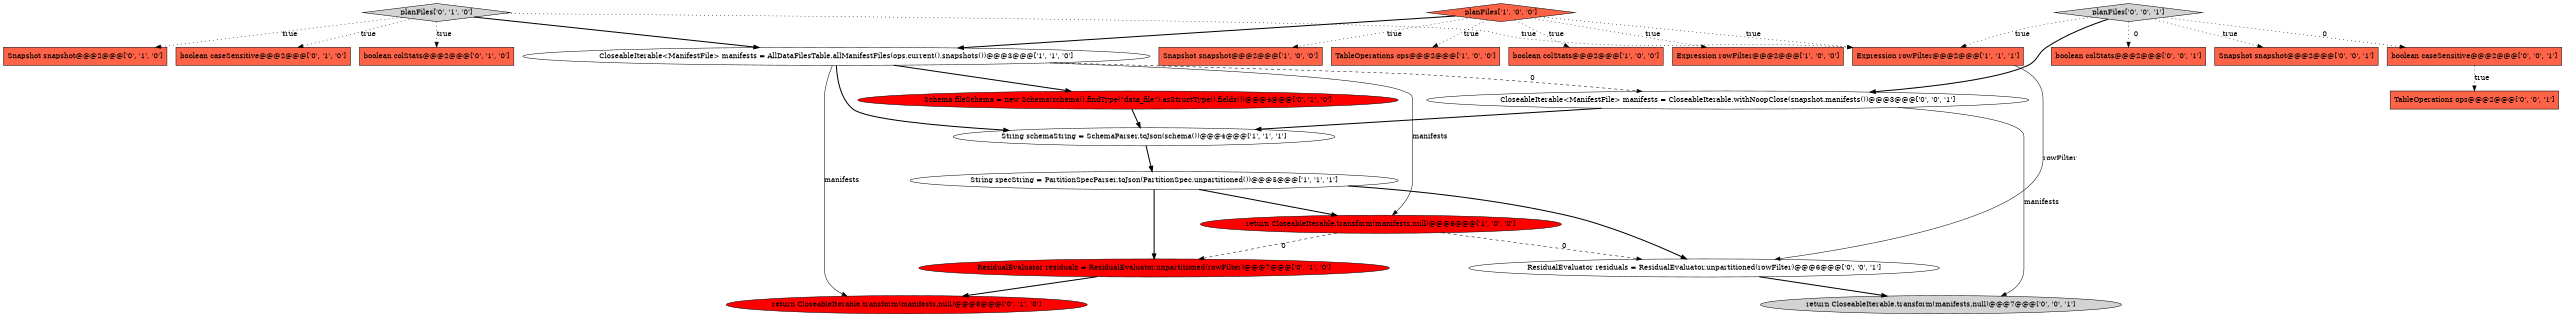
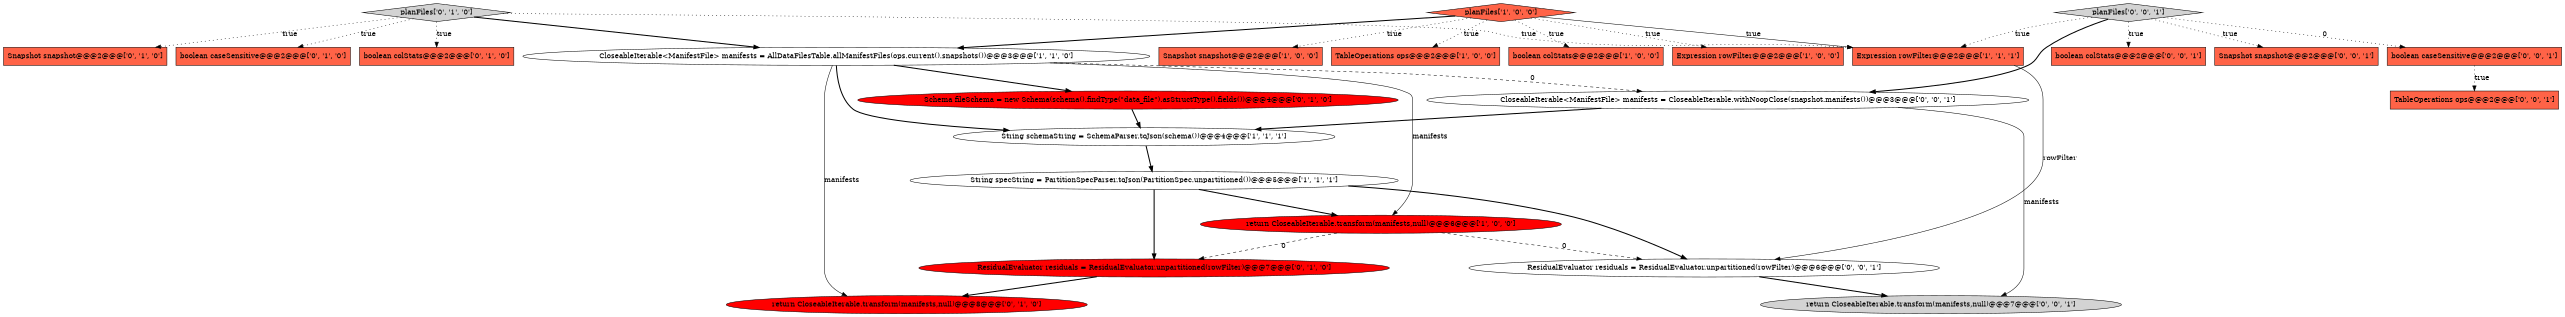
  digraph {
    node [fillcolor=tomato shape=box style=filled]
    edge [style=dotted]
    n1 [label="Expression rowFilter@@@2@@@['1', '1', '1']"]
    n2 [fillcolor=white label="ResidualEvaluator residuals = ResidualEvaluator.unpartitioned(rowFilter)@@@6@@@['0', '0', '1']" shape=ellipse]
    n3 [fillcolor=lightgray label="return CloseableIterable.transform(manifests,null)@@@7@@@['0', '0', '1']" shape=ellipse]
    n4 [fillcolor=red label="ResidualEvaluator residuals = ResidualEvaluator.unpartitioned(rowFilter)@@@7@@@['0', '1', '0']" shape=ellipse]
    n5 [fillcolor=red label="return CloseableIterable.transform(manifests,null)@@@8@@@['0', '1', '0']" shape=ellipse]
    n6 [fillcolor=white label="String specString = PartitionSpecParser.toJson(PartitionSpec.unpartitioned())@@@5@@@['1', '1', '1']" shape=ellipse]
    n7 [fillcolor=red label="return CloseableIterable.transform(manifests,null)@@@6@@@['1', '0', '0']" shape=ellipse]
    n8 [label="boolean colStats@@@2@@@['0', '1', '0']"]
    n9 [label="boolean colStats@@@2@@@['1', '0', '0']"]
    n10 [label="Snapshot snapshot@@@2@@@['0', '1', '0']"]
    n11 [label="Expression rowFilter@@@2@@@['1', '0', '0']"]
    n12 [label="boolean colStats@@@2@@@['0', '0', '1']"]
    n13 [fillcolor=white label="CloseableIterable<ManifestFile> manifests = CloseableIterable.withNoopClose(snapshot.manifests())@@@3@@@['0', '0', '1']" shape=ellipse]
    n14 [fillcolor=white label="String schemaString = SchemaParser.toJson(schema())@@@4@@@['1', '1', '1']" shape=ellipse]
    n15 [label="boolean caseSensitive@@@2@@@['0', '0', '1']"]
    n16 [label="TableOperations ops@@@2@@@['0', '0', '1']"]
    n17 [fillcolor=white label="CloseableIterable<ManifestFile> manifests = AllDataFilesTable.allManifestFiles(ops.current().snapshots())@@@3@@@['1', '1', '0']" shape=ellipse]
    n18 [fillcolor=red label="Schema fileSchema = new Schema(schema().findType(\"data_file\").asStructType().fields())@@@4@@@['0', '1', '0']" shape=ellipse]
    n19 [label="boolean caseSensitive@@@2@@@['0', '1', '0']"]
    n20 [fillcolor=lightgray label="planFiles['0', '0', '1']" shape=diamond]
    n21 [label="Snapshot snapshot@@@2@@@['0', '0', '1']"]
    n22 [label="Snapshot snapshot@@@2@@@['1', '0', '0']"]
    n23 [fillcolor=lightgray label="planFiles['0', '1', '0']" shape=diamond]
    n24 [label="planFiles['1', '0', '0']" shape=diamond]
    n25 [label="TableOperations ops@@@2@@@['1', '0', '0']"]
    n1 -> n2 [label=rowFilter style=solid]
    n2 -> n3 [style=bold]
    n4 -> n5 [style=bold]
    n6 -> n2 [style=bold]
    n6 -> n4 [style=bold]
    n6 -> n7 [style=bold]
    n7 -> n2 [label=0 style=dashed]
    n7 -> n4 [label=0 style=dashed]
    n13 -> n3 [label=manifests style=solid]
    n13 -> n14 [style=bold]
    n14 -> n6 [style=bold]
    n15 -> n16 [label=true]
    n17 -> n5 [label=manifests style=solid]
    n17 -> n7 [label=manifests style=solid]
    n17 -> n13 [label=0 style=dashed]
    n17 -> n14 [style=bold]
    n17 -> n18 [style=bold]
    n18 -> n14 [style=bold]
    n20 -> n1 [label=true]
-   n20 -> n12 [label=0]
+   n20 -> n12 [label=true]
    n20 -> n13 [style=bold]
    n20 -> n15 [label=0]
    n20 -> n21 [label=true]
    n23 -> n1 [label=true]
    n23 -> n8 [label=true]
    n23 -> n10 [label=true]
    n23 -> n17 [style=bold]
    n23 -> n19 [label=true]
-   n24 -> n1 [label=true]
+   n24 -> n1 [label=true style=solid]
    n24 -> n9 [label=true]
    n24 -> n11 [label=true]
    n24 -> n17 [style=bold]
    n24 -> n22 [label=true]
    n24 -> n25 [label=true]
  }
